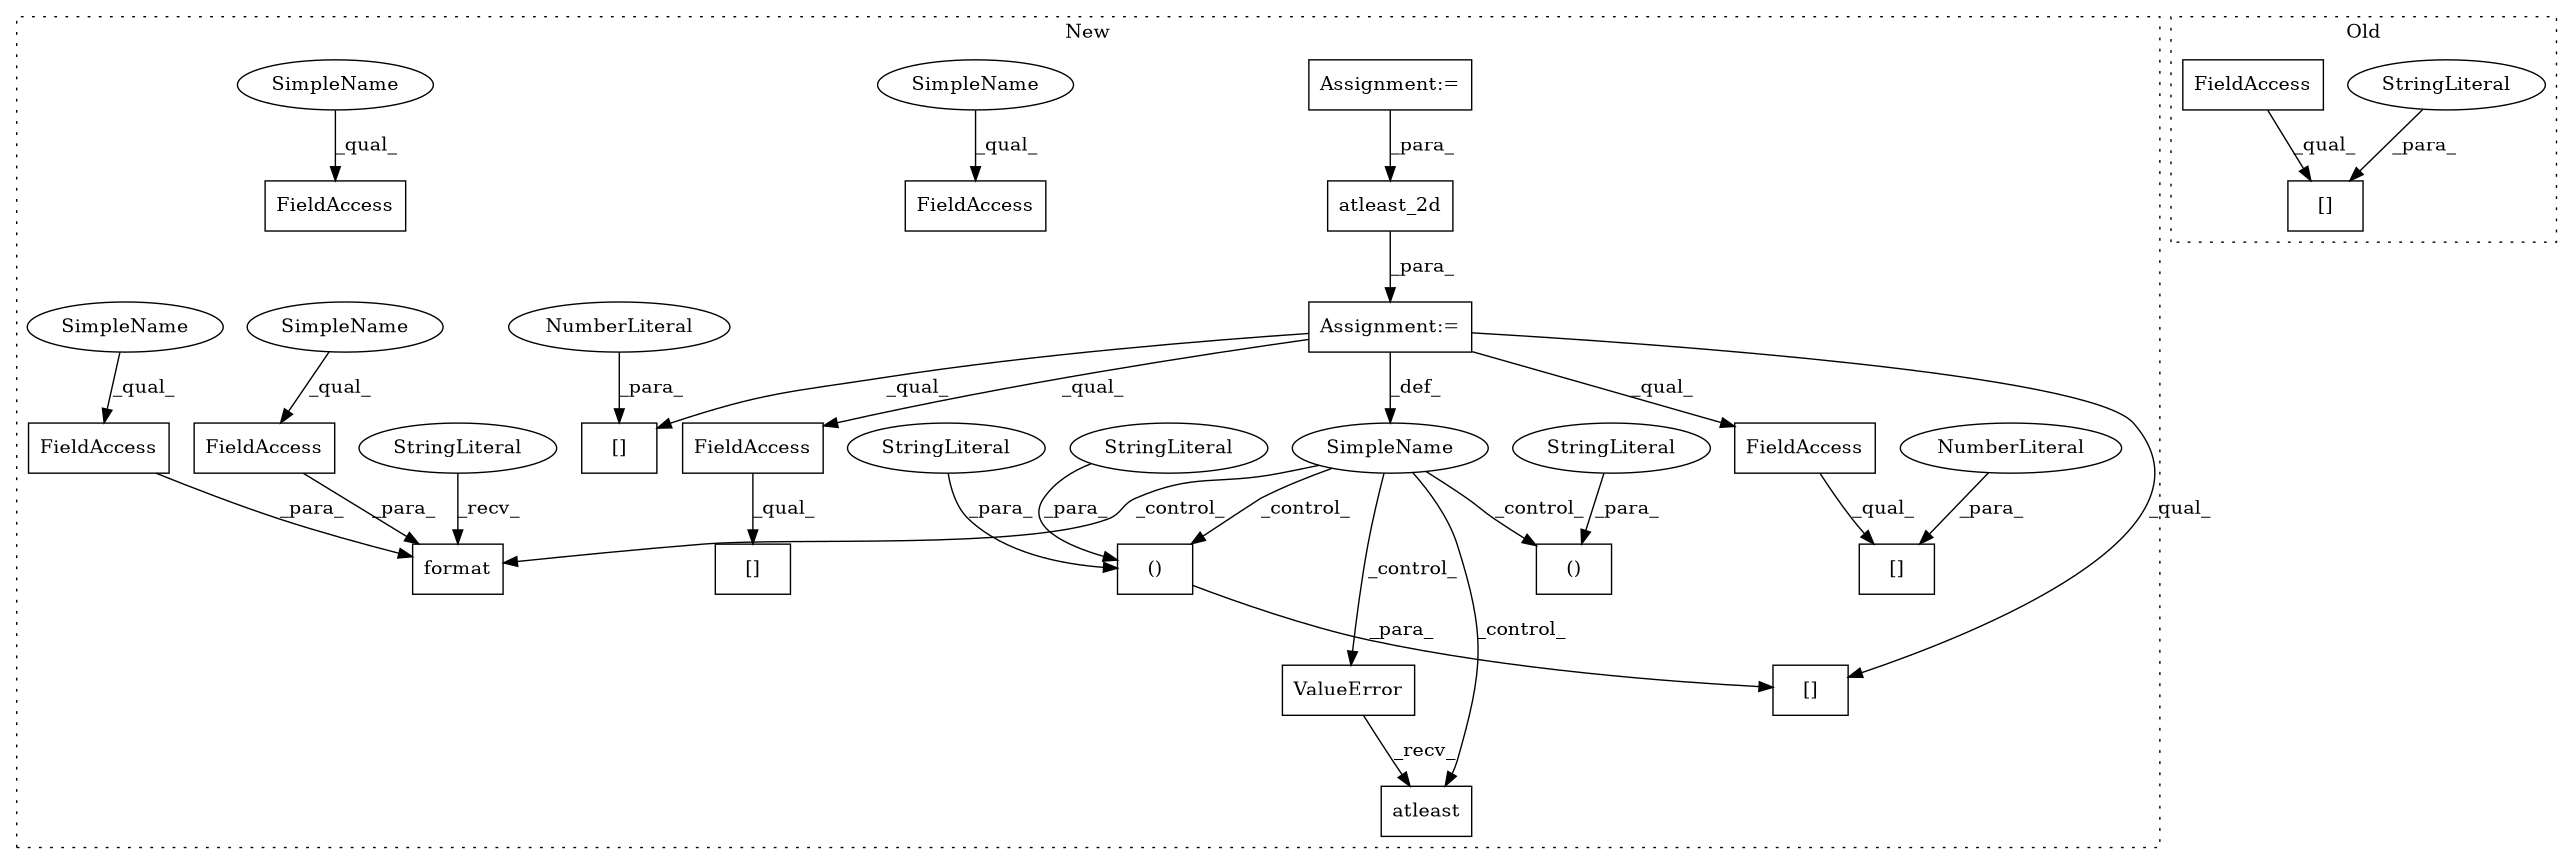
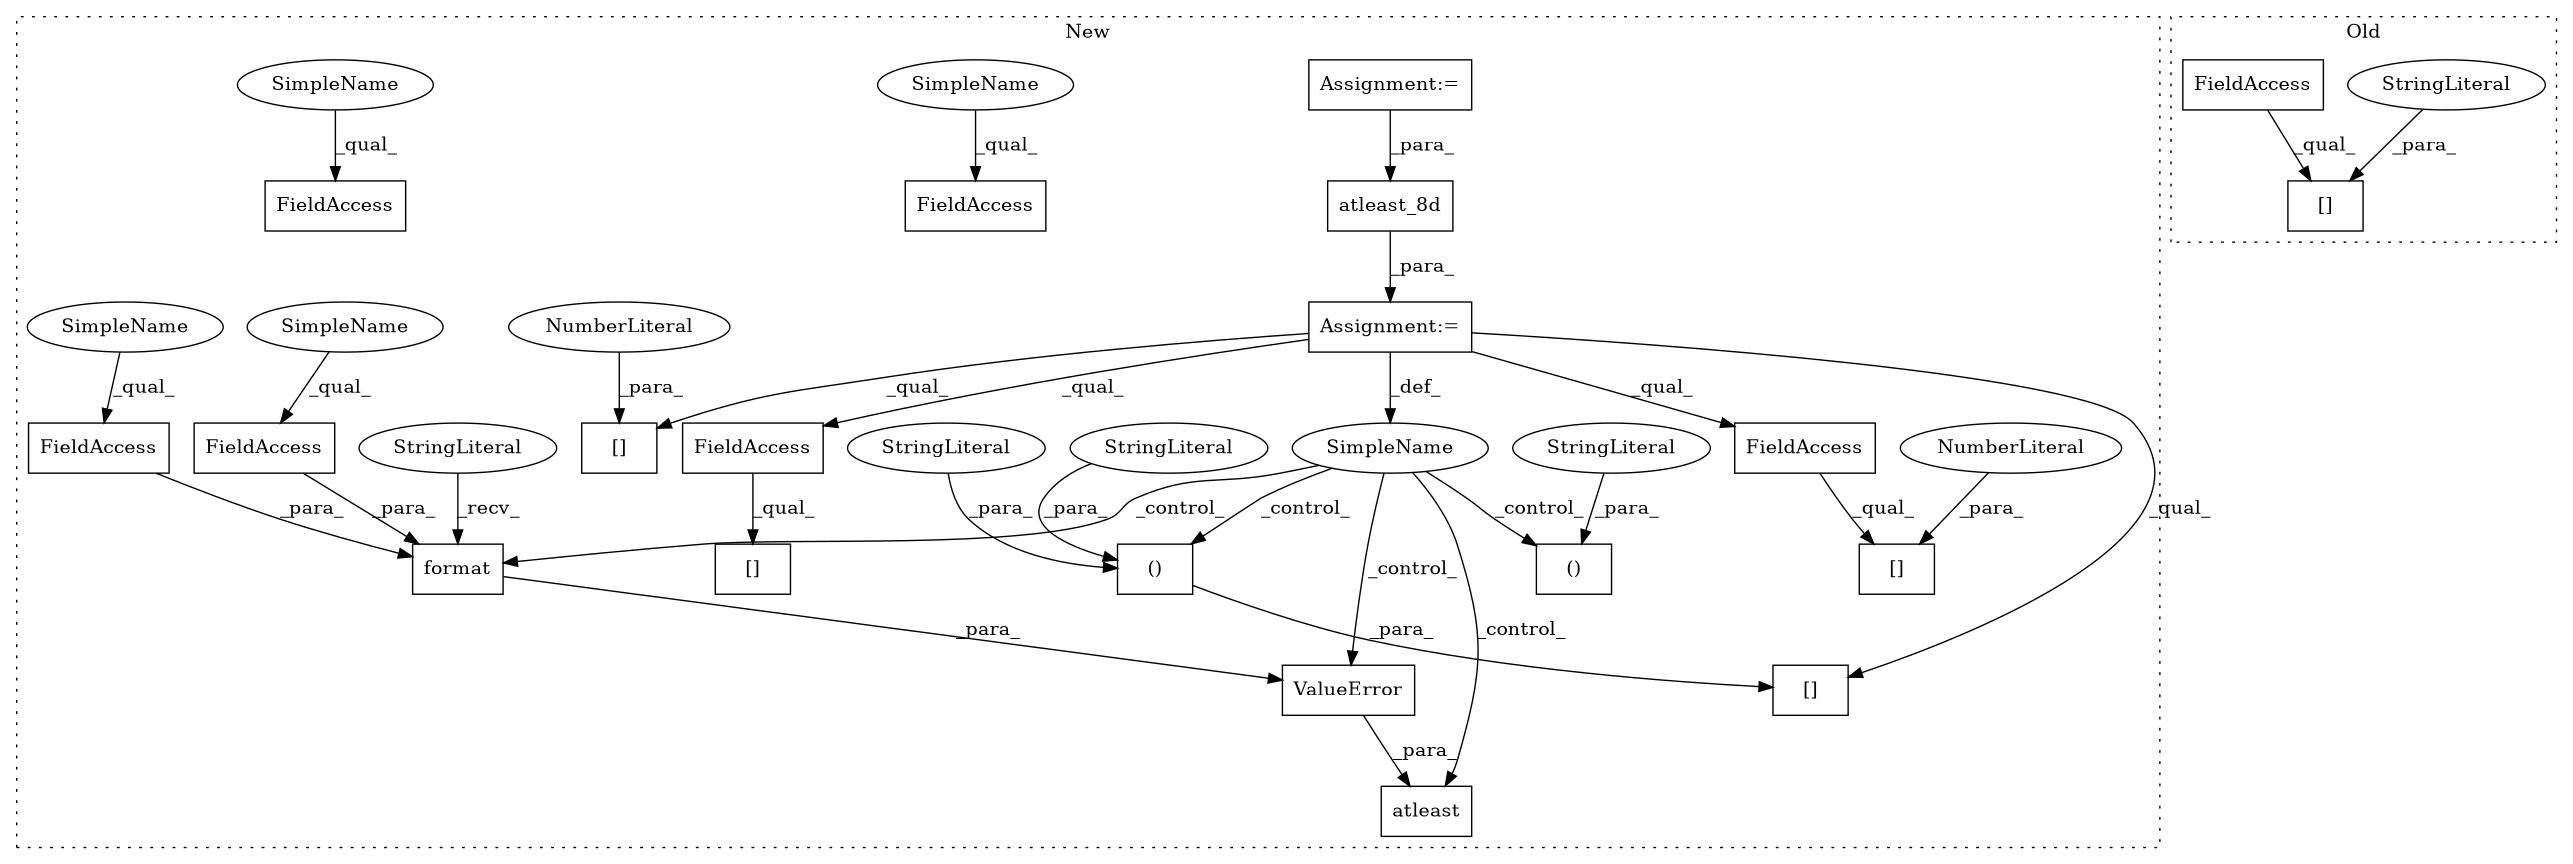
  digraph {
    node [a=22 l=7 s=3505 shape=box]
    n1 [a=32 l="7,1" label=format s="3466,3512"]
    n2 [a=45 l=50 label=StringLiteral s=3415 shape=ellipse]
    n3 [label=FieldAccess]
    n4 [label=FieldAccess s=3485]
    n5 [label=FieldAccess s=2625]
    n6 [label=FieldAccess s=3473]
-   n7 [a=32 l="11,1" label=atleast_2d s="2555,2567"]
+   n7 [a=32 l="11,1" label=atleast_8d s="2555,2567"]
    n8 [a=106 l=30 label="()" s=3155]
    n9 [a=2 l="8,1" label="[]" s="2644,2653"]
    n10 [a=106 l=47 label="()" s=3326]
    n11 [a=34 l=1 label=NumberLiteral s=2652 shape=ellipse]
    n12 [a=2 l="9,2" label="[]" s="3317,3373"]
    n13 [a=42 label=SimpleName shape=ellipse l="" s=""]
    n14 [label=FieldAccess s=2614]
    n15 [a=2 l="8,1" label="[]" s="2603,2612"]
    n16 [a=45 l=18 label=StringLiteral s=3326 shape=ellipse]
    n17 [a=2 l="8,1" label="[]" s="2614,2623"]
    n18 [a=34 l=1 label=NumberLiteral s=2611 shape=ellipse]
    n19 [a=45 l=16 label=StringLiteral s=3357 shape=ellipse]
    n20 [a=45 l=16 label=StringLiteral s=3169 shape=ellipse]
    n21 [a=53 l=6 label=atleast s=3398]
    n22 [label=FieldAccess s=2644]
    n23 [a=32 l="11,1" label=ValueError s="3404,3513"]
    n24 [a=7 l=1 label="Assignment:=" s=2437]
    n25 [a=7 l=1 label="Assignment:=" s=2548]
    n26 [a=42 l=3 label=SimpleName s=2625 shape=ellipse]
    n27 [a=42 l=3 label=SimpleName shape=ellipse]
    n28 [a=42 l=3 label=SimpleName s=3473 shape=ellipse]
    n29 [a=42 l=3 label=SimpleName s=3485 shape=ellipse]
    n30 [a=2 l="2,1" label="[]" s="2130,2150"]
    n31 [a=45 l=18 label=StringLiteral s=2132 shape=ellipse]
    n32 [l=1 label=FieldAccess s=2130]
    subgraph cluster_1 {
      label=New
      style=dotted
      n1
      n2
      n3
      n4
      n5
      n6
      n7
      n8
      n9
      n10
      n11
      n12
      n13
      n14
      n15
      n16
      n17
      n18
      n19
      n20
      n21
      n22
      n23
      n24
      n25
      n26
      n27
      n28
      n29
    }
    subgraph cluster_2 {
      label=Old
      style=dotted
      n30
      n31
      n32
    }
+   n1 -> n23 [label=_para_]
    n2 -> n1 [label=_recv_]
    n3 -> n1 [label=_para_]
    n4 -> n1 [label=_para_]
    n7 -> n25 [label=_para_]
    n10 -> n12 [label=_para_]
    n11 -> n9 [label=_para_]
    n13 -> n1 [label=_control_]
    n13 -> n8 [label=_control_]
    n13 -> n10 [label=_control_]
    n13 -> n21 [label=_control_]
    n13 -> n23 [label=_control_]
    n14 -> n17 [label=_qual_]
    n16 -> n10 [label=_para_]
    n18 -> n15 [label=_para_]
    n19 -> n10 [label=_para_]
    n20 -> n8 [label=_para_]
    n22 -> n9 [label=_qual_]
-   n23 -> n21 [label=_recv_]
+   n23 -> n21 [label=_para_]
    n24 -> n7 [label=_para_]
    n25 -> n12 [label=_qual_]
    n25 -> n13 [label=_def_]
    n25 -> n14 [label=_qual_]
    n25 -> n15 [label=_qual_]
    n25 -> n22 [label=_qual_]
    n26 -> n5 [label=_qual_]
    n27 -> n3 [label=_qual_]
    n28 -> n6 [label=_qual_]
    n29 -> n4 [label=_qual_]
    n31 -> n30 [label=_para_]
    n32 -> n30 [label=_qual_]
  }
